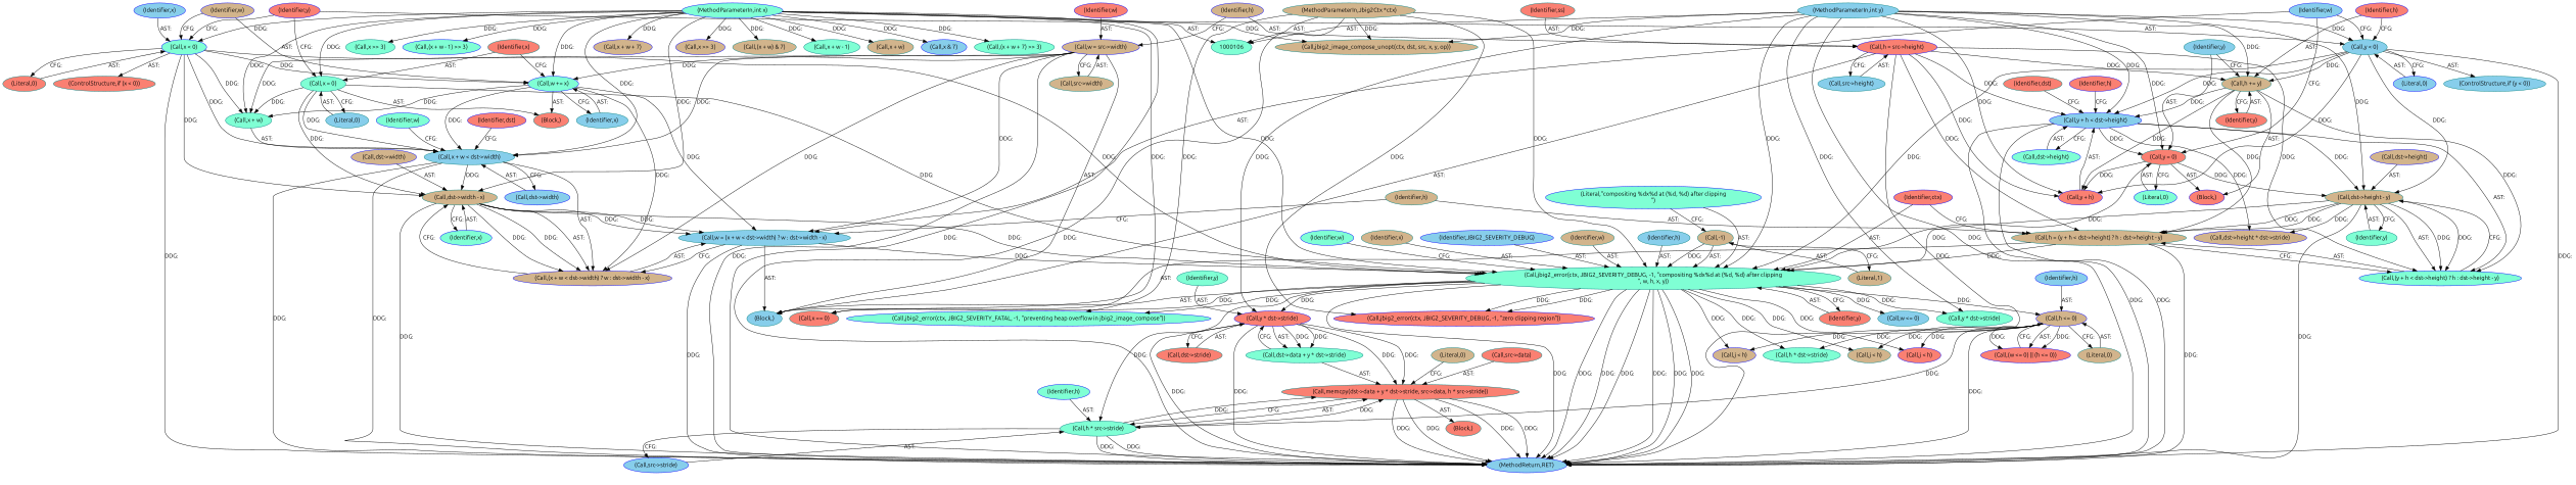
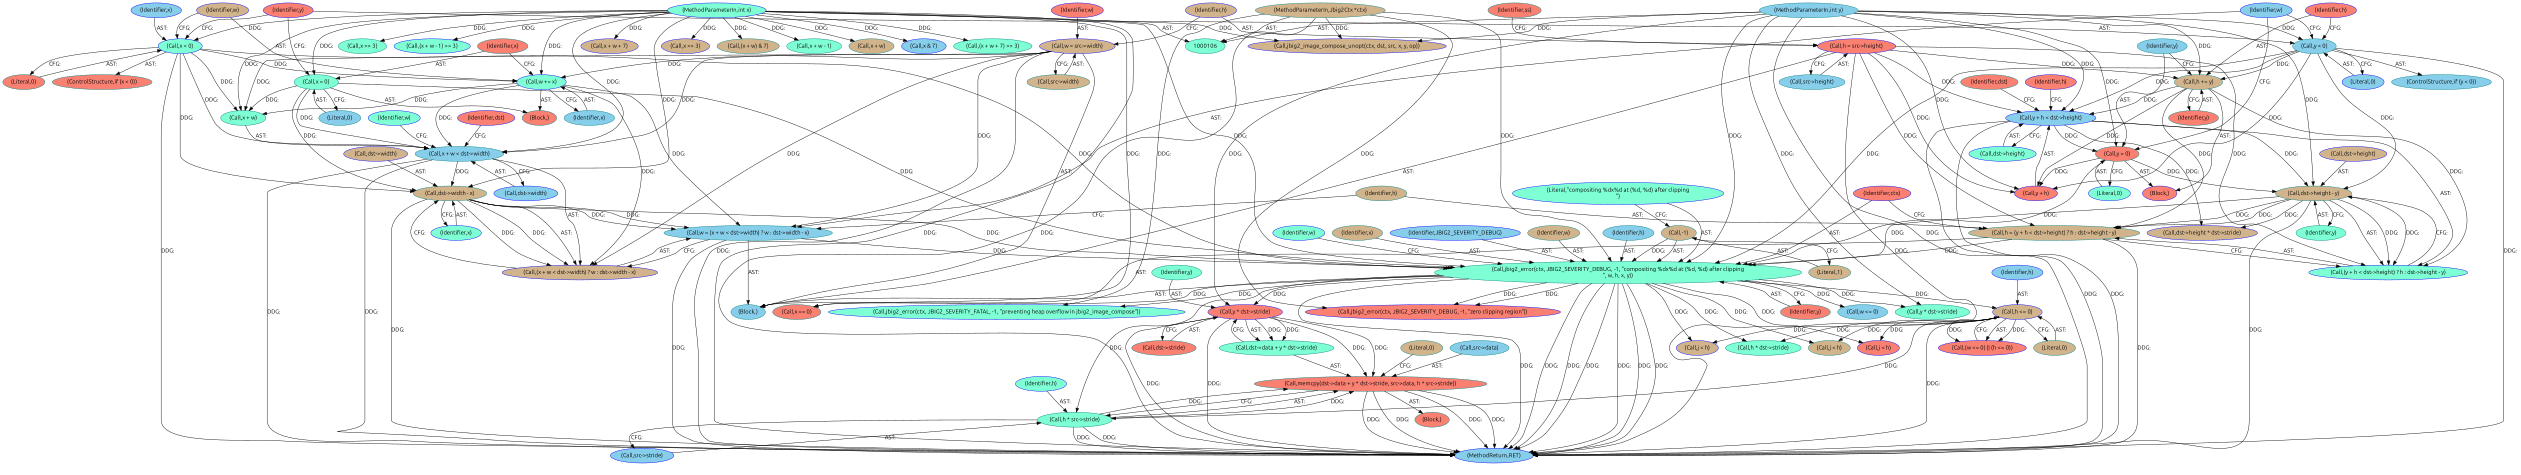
  digraph {
    fontname=Ubuntu
    node [color=teal fillcolor=tan fontname=Ubuntu style=filled]
    edge [fontname=Ubuntu]
    n1 [fillcolor=salmon label="(Call,memcpy(dst->data + y * dst->stride, src->data, h * src->stride))"]
    n2 [fillcolor=aquamarine label="(Call,h * src->stride)"]
    n3 [fillcolor=salmon label="(Block,)"]
    n4 [color=blue fillcolor=skyblue label="(MethodReturn,RET)"]
    n5 [color=blue fillcolor=skyblue label="(Call,src->stride)"]
    n6 [color=blue fillcolor=salmon label="(Call,y * dst->stride)"]
    n7 [fillcolor=salmon label="(Call,dst->stride)"]
    n8 [fillcolor=aquamarine label="(Call,dst->data + y * dst->stride)"]
    n9 [fillcolor=aquamarine label="(Call,jbig2_error(ctx, JBIG2_SEVERITY_DEBUG, -1, \"compositing %dx%d at (%d, %d) after clipping\n\", w, h, x, y))"]
    n10 [color=blue label="(Call,h <= 0)"]
    n11 [fillcolor=aquamarine label="(Call,y * dst->stride)"]
    n12 [fillcolor=salmon label="(Identifier,y)"]
    n13 [color=blue label="(Call,j < h)"]
    n14 [fillcolor=aquamarine label="(Call,h * dst->stride)"]
    n15 [label="(Call,j < h)"]
    n16 [fillcolor=salmon label="(Call,x == 0)"]
    n17 [fillcolor=skyblue label="(Call,w <= 0)"]
    n18 [fillcolor=skyblue label="(Block,)"]
    n19 [color=blue fillcolor=aquamarine label="(Call,jbig2_error(ctx, JBIG2_SEVERITY_FATAL, -1, \"preventing heap overflow in jbig2_image_compose\"))"]
    n20 [color=blue fillcolor=salmon label="(Call,j < h)"]
    n21 [color=blue fillcolor=salmon label="(Call,jbig2_error(ctx, JBIG2_SEVERITY_DEBUG, -1, \"zero clipping region\"))"]
    n22 [label="(Literal,0)"]
    n23 [color=blue fillcolor=salmon label="(Call,(w <= 0) || (h <= 0))"]
    n24 [label="(MethodParameterIn,Jbig2Ctx *ctx)"]
-   n25 [label="(Call,jbig2_image_compose_unopt(ctx, dst, src, x, y, op))"]
+   n25 [color=blue label="(Call,jbig2_image_compose_unopt(ctx, dst, src, x, y, op))"]
    1000106 [fillcolor=aquamarine]
    n27 [label="(Call,-1)"]
    n28 [label="(Literal,1)"]
    n29 [fillcolor=skyblue label="(Call,w = (x + w < dst->width) ? w : dst->width - x)"]
    n30 [color=blue label="(Call,(x + w < dst->width) ? w : dst->width - x)"]
    n31 [label="(Call,dst->width - x)"]
    n32 [color=blue label="(Call,w = src->width)"]
    n33 [color=blue fillcolor=aquamarine label="(Call,w += x)"]
    n34 [fillcolor=skyblue label="(Call,x + w < dst->width)"]
    n35 [label="(Call,src->width)"]
    n36 [fillcolor=aquamarine label="(Call,x + w)"]
    n37 [fillcolor=skyblue label="(Identifier,x)"]
    n38 [fillcolor=salmon label="(Block,)"]
    n39 [color=blue fillcolor=skyblue label="(Call,dst->width)"]
    n40 [color=blue fillcolor=aquamarine label="(Call,x < 0)"]
    n41 [fillcolor=salmon label="(Literal,0)"]
    n42 [fillcolor=salmon label="(ControlStructure,if (x < 0))"]
    n43 [color=blue fillcolor=aquamarine label="(Identifier,x)"]
    n44 [color=blue fillcolor=aquamarine label="(MethodParameterIn,int x)"]
    n45 [fillcolor=aquamarine label="(Call,x = 0)"]
    n46 [color=blue fillcolor=aquamarine label="(Call,(x + w - 1) >> 3)"]
    n47 [color=blue label="(Call,x + w + 7)"]
    n48 [label="(Call,(x + w) & 7)"]
    n49 [fillcolor=aquamarine label="(Call,x + w - 1)"]
    n50 [color=blue label="(Call,x >> 3)"]
    n51 [label="(Call,x + w)"]
    n52 [color=blue fillcolor=skyblue label="(Call,x & 7)"]
    n53 [fillcolor=aquamarine label="(Call,(x + w + 7) >> 3)"]
    n54 [fillcolor=aquamarine label="(Call,x >> 3)"]
    n55 [fillcolor=skyblue label="(Literal,0)"]
    n56 [label="(Call,h = (y + h < dst->height) ? h : dst->height - y)"]
    n57 [color=blue fillcolor=aquamarine label="(Call,(y + h < dst->height) ? h : dst->height - y)"]
    n58 [label="(Call,dst->height - y)"]
    n59 [label="(Call,h += y)"]
    n60 [color=blue fillcolor=skyblue label="(Call,y + h < dst->height)"]
    n61 [color=blue fillcolor=salmon label="(Call,y + h)"]
    n62 [fillcolor=salmon label="(Identifier,y)"]
    n63 [color=blue fillcolor=salmon label="(Block,)"]
    n64 [fillcolor=salmon label="(Call,y = 0)"]
    n65 [color=blue label="(Call,dst->height * dst->stride)"]
    n66 [color=blue fillcolor=aquamarine label="(Call,dst->height)"]
    n67 [fillcolor=skyblue label="(Call,y < 0)"]
    n68 [color=blue fillcolor=skyblue label="(Literal,0)"]
    n69 [fillcolor=skyblue label="(ControlStructure,if (y < 0))"]
    n70 [fillcolor=aquamarine label="(Identifier,y)"]
    n71 [fillcolor=skyblue label="(MethodParameterIn,int y)"]
    n72 [color=blue fillcolor=aquamarine label="(Literal,0)"]
    n73 [color=blue fillcolor=salmon label="(Call,h = src->height)"]
    n74 [fillcolor=skyblue label="(Call,src->height)"]
    n75 [color=blue label="(Call,dst->width)"]
    n76 [color=blue fillcolor=aquamarine label="(Identifier,w)"]
    n77 [fillcolor=skyblue label="(Identifier,y)"]
    n78 [color=blue label="(Identifier,w)"]
    n79 [fillcolor=salmon label="(Identifier,dst)"]
    n80 [label="(Literal,0)"]
    n81 [color=blue label="(Call,dst->height)"]
    n82 [fillcolor=aquamarine label="(Identifier,y)"]
    n83 [color=blue fillcolor=skyblue label="(Identifier,w)"]
    n84 [fillcolor=skyblue label="(Identifier,h)"]
    n85 [color=blue fillcolor=salmon label="(Identifier,h)"]
    n86 [color=blue fillcolor=aquamarine label="(Identifier,w)"]
    n87 [label="(Identifier,x)"]
    n88 [fillcolor=salmon label="(Identifier,x)"]
    n89 [fillcolor=salmon label="(Identifier,ss)"]
    n90 [color=blue fillcolor=salmon label="(Identifier,w)"]
    n91 [color=blue fillcolor=salmon label="(Identifier,dst)"]
-   n92 [fillcolor=salmon label="(Call,src->data)"]
+   n92 [fillcolor=skyblue label="(Call,src->data)"]
    n93 [color=blue fillcolor=skyblue label="(Identifier,JBIG2_SEVERITY_DEBUG)"]
    n94 [color=blue fillcolor=salmon label="(Identifier,ctx)"]
    n95 [color=blue fillcolor=aquamarine label="(Literal,\"compositing %dx%d at (%d, %d) after clipping\n\")"]
    n96 [color=blue fillcolor=salmon label="(Identifier,h)"]
    n97 [color=blue label="(Identifier,h)"]
    n98 [color=blue fillcolor=skyblue label="(Identifier,x)"]
    n99 [label="(Identifier,h)"]
    n100 [color=blue fillcolor=skyblue label="(Identifier,h)"]
    n101 [color=blue fillcolor=salmon label="(Identifier,y)"]
    n102 [color=blue fillcolor=aquamarine label="(Identifier,h)"]
    n103 [label="(Identifier,w)"]
    n1 -> n2 [label="CFG: "]
    n1 -> n3 [label="AST: "]
    n1 -> n4 [label="DDG: "]
    n1 -> n4 [label="DDG: "]
    n1 -> n4 [label="DDG: "]
    n1 -> n4 [label="DDG: "]
    n2 -> n1 [label="AST: "]
    n2 -> n1 [label="DDG: "]
    n2 -> n1 [label="DDG: "]
    n2 -> n4 [label="DDG: "]
    n2 -> n4 [label="DDG: "]
    n2 -> n5 [label="CFG: "]
    n5 -> n2 [label="AST: "]
    n6 -> n1 [label="DDG: "]
    n6 -> n1 [label="DDG: "]
    n6 -> n4 [label="DDG: "]
    n6 -> n4 [label="DDG: "]
    n6 -> n7 [label="CFG: "]
    n6 -> n8 [label="AST: "]
    n6 -> n8 [label="DDG: "]
    n6 -> n8 [label="DDG: "]
    n7 -> n6 [label="AST: "]
    n8 -> n1 [label="AST: "]
    n8 -> n6 [label="CFG: "]
    n9 -> n2 [label="DDG: "]
    n9 -> n4 [label="DDG: "]
    n9 -> n4 [label="DDG: "]
    n9 -> n4 [label="DDG: "]
    n9 -> n4 [label="DDG: "]
    n9 -> n4 [label="DDG: "]
    n9 -> n4 [label="DDG: "]
    n9 -> n4 [label="DDG: "]
    n9 -> n6 [label="DDG: "]
    n9 -> n10 [label="DDG: "]
    n9 -> n11 [label="DDG: "]
    n9 -> n12 [label="CFG: "]
    n9 -> n13 [label="DDG: "]
    n9 -> n14 [label="DDG: "]
    n9 -> n15 [label="DDG: "]
    n9 -> n16 [label="DDG: "]
    n9 -> n17 [label="DDG: "]
    n9 -> n18 [label="AST: "]
    n9 -> n19 [label="DDG: "]
    n9 -> n20 [label="DDG: "]
    n9 -> n21 [label="DDG: "]
    n9 -> n21 [label="DDG: "]
    n10 -> n2 [label="DDG: "]
    n10 -> n4 [label="DDG: "]
    n10 -> n13 [label="DDG: "]
    n10 -> n14 [label="DDG: "]
    n10 -> n15 [label="DDG: "]
    n10 -> n20 [label="DDG: "]
    n10 -> n22 [label="CFG: "]
    n10 -> n23 [label="AST: "]
    n10 -> n23 [label="DDG: "]
    n10 -> n23 [label="DDG: "]
    n12 -> n9 [label="AST: "]
    n22 -> n10 [label="AST: "]
    n23 -> n10 [label="CFG: "]
    n24 -> n4 [label="DDG: "]
    n24 -> n9 [label="DDG: "]
    n24 -> n19 [label="DDG: "]
    n24 -> n21 [label="DDG: "]
    n24 -> n25 [label="DDG: "]
    n24 -> 1000106 [label="AST: "]
    n27 -> n9 [label="AST: "]
    n27 -> n9 [label="DDG: "]
    n27 -> n28 [label="CFG: "]
    n28 -> n27 [label="AST: "]
    n29 -> n4 [label="DDG: "]
    n29 -> n9 [label="DDG: "]
    n29 -> n18 [label="AST: "]
    n29 -> n30 [label="CFG: "]
    n30 -> n29 [label="AST: "]
    n30 -> n31 [label="CFG: "]
    n31 -> n4 [label="DDG: "]
    n31 -> n9 [label="DDG: "]
    n31 -> n29 [label="DDG: "]
    n31 -> n29 [label="DDG: "]
    n31 -> n30 [label="AST: "]
    n31 -> n30 [label="DDG: "]
    n31 -> n30 [label="DDG: "]
    n31 -> n43 [label="CFG: "]
    n32 -> n4 [label="DDG: "]
    n32 -> n18 [label="AST: "]
    n32 -> n29 [label="DDG: "]
    n32 -> n30 [label="DDG: "]
    n32 -> n33 [label="DDG: "]
    n32 -> n34 [label="DDG: "]
    n32 -> n35 [label="CFG: "]
    n32 -> n36 [label="DDG: "]
    n33 -> n29 [label="DDG: "]
    n33 -> n30 [label="DDG: "]
    n33 -> n34 [label="DDG: "]
    n33 -> n36 [label="DDG: "]
    n33 -> n37 [label="CFG: "]
    n33 -> n38 [label="AST: "]
    n34 -> n4 [label="DDG: "]
    n34 -> n4 [label="DDG: "]
    n34 -> n30 [label="AST: "]
    n34 -> n31 [label="DDG: "]
    n34 -> n39 [label="CFG: "]
    n35 -> n32 [label="AST: "]
    n36 -> n34 [label="AST: "]
    n37 -> n33 [label="AST: "]
    n39 -> n34 [label="AST: "]
    n40 -> n4 [label="DDG: "]
    n40 -> n9 [label="DDG: "]
    n40 -> n31 [label="DDG: "]
    n40 -> n33 [label="DDG: "]
    n40 -> n34 [label="DDG: "]
    n40 -> n36 [label="DDG: "]
    n40 -> n41 [label="CFG: "]
    n40 -> n42 [label="AST: "]
    n41 -> n40 [label="AST: "]
    n43 -> n31 [label="AST: "]
    n44 -> n4 [label="DDG: "]
    n44 -> n9 [label="DDG: "]
    n44 -> n16 [label="DDG: "]
    n44 -> n25 [label="DDG: "]
    n44 -> 1000106 [label="AST: "]
    n44 -> n31 [label="DDG: "]
    n44 -> n33 [label="DDG: "]
    n44 -> n34 [label="DDG: "]
    n44 -> n36 [label="DDG: "]
    n44 -> n40 [label="DDG: "]
    n44 -> n45 [label="DDG: "]
    n44 -> n46 [label="DDG: "]
    n44 -> n47 [label="DDG: "]
    n44 -> n48 [label="DDG: "]
    n44 -> n49 [label="DDG: "]
    n44 -> n50 [label="DDG: "]
    n44 -> n51 [label="DDG: "]
    n44 -> n52 [label="DDG: "]
    n44 -> n53 [label="DDG: "]
    n44 -> n54 [label="DDG: "]
    n45 -> n9 [label="DDG: "]
    n45 -> n31 [label="DDG: "]
    n45 -> n34 [label="DDG: "]
    n45 -> n36 [label="DDG: "]
    n45 -> n38 [label="AST: "]
    n45 -> n55 [label="CFG: "]
    n55 -> n45 [label="AST: "]
    n56 -> n4 [label="DDG: "]
    n56 -> n9 [label="DDG: "]
    n56 -> n18 [label="AST: "]
    n56 -> n57 [label="CFG: "]
    n57 -> n56 [label="AST: "]
    n57 -> n58 [label="CFG: "]
    n58 -> n4 [label="DDG: "]
    n58 -> n9 [label="DDG: "]
    n58 -> n56 [label="DDG: "]
    n58 -> n56 [label="DDG: "]
    n58 -> n57 [label="AST: "]
    n58 -> n57 [label="DDG: "]
    n58 -> n57 [label="DDG: "]
    n58 -> n65 [label="DDG: "]
    n58 -> n70 [label="CFG: "]
    n59 -> n56 [label="DDG: "]
    n59 -> n57 [label="DDG: "]
    n59 -> n60 [label="DDG: "]
    n59 -> n61 [label="DDG: "]
    n59 -> n62 [label="CFG: "]
    n59 -> n63 [label="AST: "]
    n60 -> n4 [label="DDG: "]
    n60 -> n4 [label="DDG: "]
    n60 -> n57 [label="AST: "]
    n60 -> n58 [label="DDG: "]
    n60 -> n64 [label="DDG: "]
    n60 -> n65 [label="DDG: "]
    n60 -> n66 [label="CFG: "]
    n61 -> n60 [label="AST: "]
    n62 -> n59 [label="AST: "]
    n64 -> n9 [label="DDG: "]
    n64 -> n58 [label="DDG: "]
    n64 -> n61 [label="DDG: "]
    n64 -> n63 [label="AST: "]
    n64 -> n72 [label="CFG: "]
    n66 -> n60 [label="AST: "]
    n67 -> n4 [label="DDG: "]
    n67 -> n9 [label="DDG: "]
    n67 -> n58 [label="DDG: "]
    n67 -> n59 [label="DDG: "]
    n67 -> n60 [label="DDG: "]
    n67 -> n61 [label="DDG: "]
    n67 -> n68 [label="CFG: "]
    n67 -> n69 [label="AST: "]
    n68 -> n67 [label="AST: "]
    n70 -> n58 [label="AST: "]
    n71 -> n4 [label="DDG: "]
    n71 -> n6 [label="DDG: "]
    n71 -> n9 [label="DDG: "]
    n71 -> n11 [label="DDG: "]
    n71 -> n25 [label="DDG: "]
    n71 -> 1000106 [label="AST: "]
    n71 -> n58 [label="DDG: "]
    n71 -> n59 [label="DDG: "]
    n71 -> n60 [label="DDG: "]
    n71 -> n61 [label="DDG: "]
    n71 -> n64 [label="DDG: "]
    n71 -> n67 [label="DDG: "]
    n72 -> n64 [label="AST: "]
    n73 -> n4 [label="DDG: "]
    n73 -> n18 [label="AST: "]
    n73 -> n56 [label="DDG: "]
    n73 -> n57 [label="DDG: "]
    n73 -> n59 [label="DDG: "]
    n73 -> n60 [label="DDG: "]
    n73 -> n61 [label="DDG: "]
    n73 -> n74 [label="CFG: "]
    n74 -> n73 [label="AST: "]
    n75 -> n31 [label="AST: "]
    n76 -> n34 [label="CFG: "]
    n77 -> n59 [label="CFG: "]
    n77 -> n64 [label="AST: "]
    n78 -> n33 [label="AST: "]
    n78 -> n40 [label="CFG: "]
    n79 -> n60 [label="CFG: "]
    n80 -> n1 [label="CFG: "]
    n81 -> n58 [label="AST: "]
    n82 -> n6 [label="AST: "]
    n83 -> n29 [label="AST: "]
    n83 -> n64 [label="CFG: "]
    n83 -> n67 [label="CFG: "]
    n84 -> n9 [label="AST: "]
    n85 -> n59 [label="AST: "]
    n85 -> n67 [label="CFG: "]
    n86 -> n9 [label="CFG: "]
    n87 -> n9 [label="AST: "]
    n88 -> n33 [label="CFG: "]
    n88 -> n45 [label="AST: "]
-   n89 -> n73 [label="AST: "]
+   n89 -> n73 [label="CFG: "]
    n90 -> n32 [label="AST: "]
    n91 -> n34 [label="CFG: "]
    n92 -> n1 [label="AST: "]
    n93 -> n9 [label="AST: "]
    n94 -> n9 [label="AST: "]
    n94 -> n56 [label="CFG: "]
    n95 -> n9 [label="AST: "]
    n95 -> n27 [label="CFG: "]
    n96 -> n60 [label="CFG: "]
    n97 -> n32 [label="CFG: "]
    n97 -> n73 [label="AST: "]
    n98 -> n40 [label="AST: "]
    n99 -> n29 [label="CFG: "]
    n99 -> n56 [label="AST: "]
    n100 -> n10 [label="AST: "]
    n101 -> n40 [label="CFG: "]
    n101 -> n45 [label="CFG: "]
    n101 -> n67 [label="AST: "]
    n102 -> n2 [label="AST: "]
    n103 -> n9 [label="AST: "]
  }
